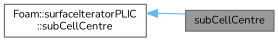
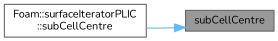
  digraph {
    rankdir=RL
    fontname=Nunito
    node [fontname=Nunito fontsize=10 shape=box style=filled]
    n1 [color=gray40 fillcolor=grey60 fontcolor=black height=0.2 label=subCellCentre width=0.4]
    n2 [color=grey40 fillcolor=white height=0.2 label="Foam::surfaceIteratorPLIC\l::subCellCentre" width=0.4]
-   n2 -> n1 [color=steelblue1 dir=back fontname=Nunito fontsize=10 labelfontname=Helvetica labelfontsize=10 style=solid]
+   n1 -> n2 [color=steelblue1 dir=back fontname=Nunito fontsize=10 labelfontname=Helvetica labelfontsize=10 style=solid]
  }
